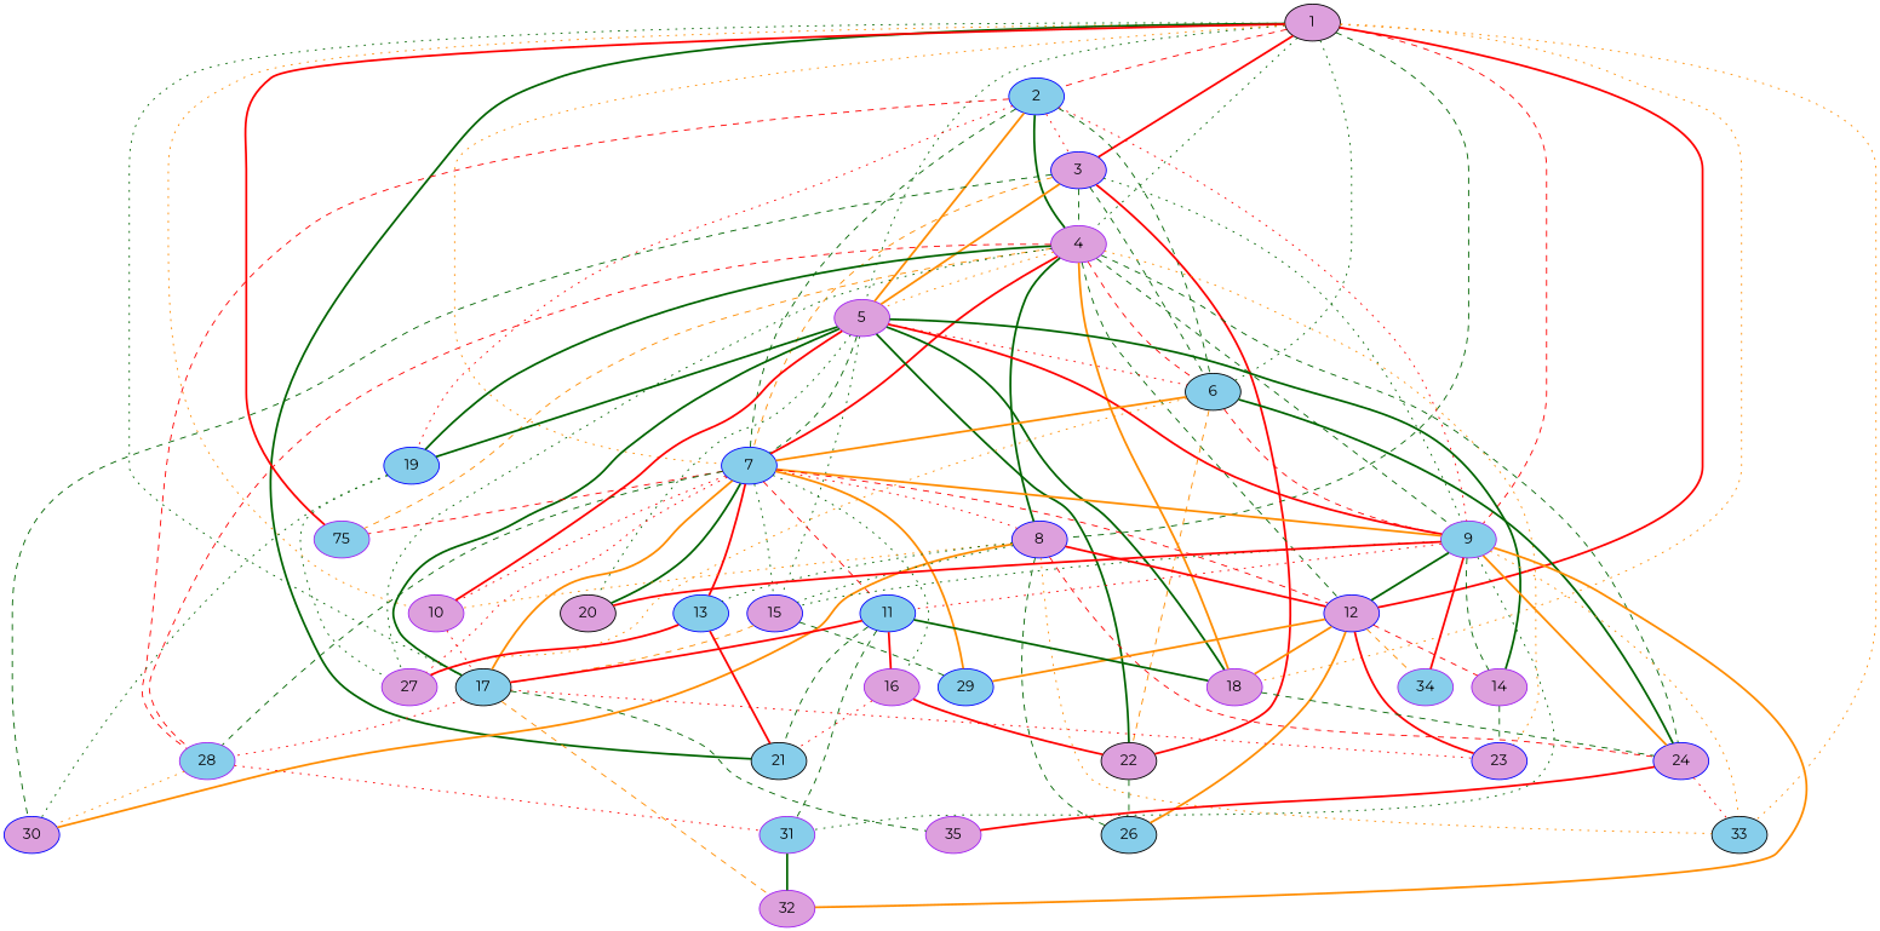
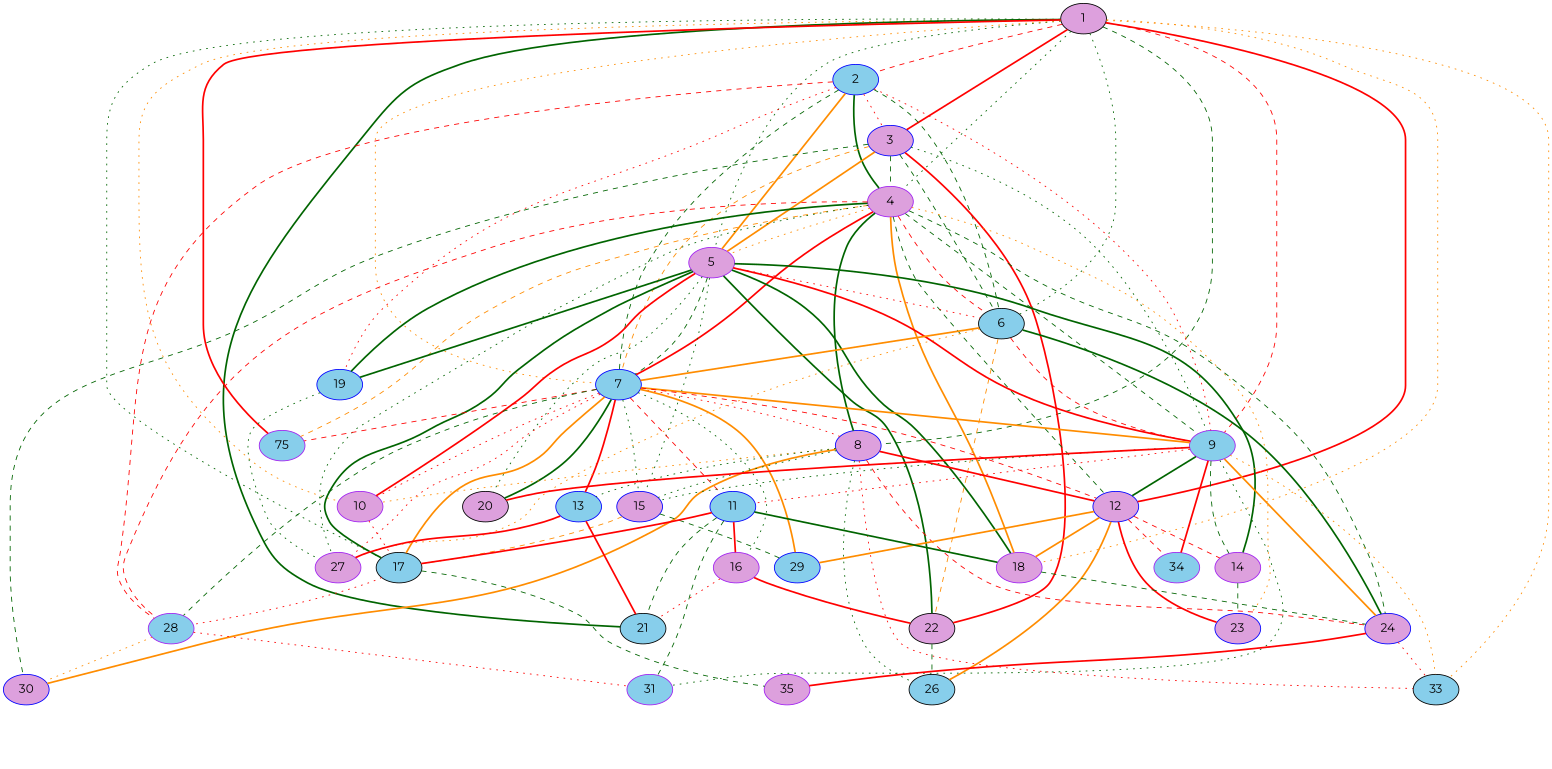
  graph {
    fontname=Montserrat
    node [color=purple fillcolor=plum fontname=Montserrat style=filled]
    edge [color=darkgreen fontname=Montserrat style=bold weight=1.0]
    1 [color=black]
    2 [color=blue fillcolor=skyblue]
    3 [color=blue]
    4
    5
    6 [color=black fillcolor=skyblue]
    7 [color=blue fillcolor=skyblue]
    8 [color=blue]
    9 [fillcolor=skyblue]
    10
    12 [color=blue]
    17 [color=black fillcolor=skyblue]
    18
    21 [color=black fillcolor=skyblue]
    n15 [fillcolor=skyblue label=75]
    33 [color=black fillcolor=skyblue]
    19 [color=blue fillcolor=skyblue]
    28 [fillcolor=skyblue]
    22 [color=black]
    30 [color=blue]
    23 [color=blue]
    24 [color=blue]
    27
    14
    15 [color=blue]
    20 [color=black]
    11 [color=blue fillcolor=skyblue]
    13 [color=blue fillcolor=skyblue]
    16
    29 [color=blue fillcolor=skyblue]
    26 [color=black fillcolor=skyblue]
    31 [fillcolor=skyblue]
-   32
    34 [fillcolor=skyblue]
    35
    1 -- 2 [color=red style=dashed weight=3.0]
    1 -- 3 [color=red weight=3.0]
    1 -- 4 [style=dotted weight=6.0]
    1 -- 5 [style=dotted weight=4.0]
    1 -- 6 [style=dotted weight=3.0]
    1 -- 7 [color=darkorange style=dotted weight=7.0]
    1 -- 8 [style=dashed]
    1 -- 9 [color=red style=dashed weight=12.0]
    1 -- 10 [color=darkorange style=dotted]
    1 -- 12 [color=red weight=12.0]
    1 -- 17 [style=dotted weight=7.0]
    1 -- 18 [color=darkorange style=dotted]
    1 -- 21
    1 -- n15 [color=red weight=2.0]
    1 -- 33 [color=darkorange style=dotted]
    2 -- 3 [color=red style=dotted]
    2 -- 4
    2 -- 5 [color=darkorange]
    2 -- 6 [style=dashed]
    2 -- 7 [style=dashed weight=3.0]
    2 -- 9 [color=red style=dotted weight=2.0]
    2 -- 19 [color=red style=dotted]
    2 -- 28 [color=red style=dashed]
    3 -- 4 [style=dashed weight=2.0]
    3 -- 5 [color=darkorange]
    3 -- 6 [style=dashed]
    3 -- 7 [color=darkorange style=dashed weight=3.0]
    3 -- 9 [style=dotted]
    3 -- 22 [color=red]
    3 -- 30 [style=dashed weight=4.0]
    4 -- 5 [color=darkorange style=dotted]
    4 -- 6 [color=red style=dashed]
    4 -- 7 [color=red weight=2.0]
    4 -- 8
    4 -- 9 [style=dashed]
    4 -- 12 [style=dashed weight=4.0]
    4 -- 18 [color=darkorange weight=3.0]
    4 -- n15 [color=darkorange style=dashed]
    4 -- 19
    4 -- 28 [color=red style=dashed]
    4 -- 23 [color=darkorange style=dotted weight=5.0]
    4 -- 24 [style=dashed]
    4 -- 27 [style=dotted]
    5 -- 6 [color=red style=dotted]
    5 -- 7 [style=dashed weight=2.0]
    5 -- 9 [color=red]
    5 -- 10 [color=red]
    5 -- 17
    5 -- 18
    5 -- 19
    5 -- 22
    5 -- 14
    5 -- 15 [style=dotted]
    5 -- 20 [style=dotted]
    6 -- 7 [color=darkorange weight=3.0]
    6 -- 9 [color=red style=dashed]
    6 -- 22 [color=darkorange style=dashed]
    6 -- 24
    6 -- 27 [color=darkorange style=dotted weight=4.0]
    7 -- 8 [color=red style=dotted]
    7 -- 9 [color=darkorange weight=2.0]
    7 -- 10 [color=red style=dotted]
    7 -- 12 [color=red style=dashed]
    7 -- 17 [color=darkorange]
    7 -- n15 [color=red style=dashed]
    7 -- 28 [style=dashed]
    7 -- 27 [color=red style=dotted]
    7 -- 15 [style=dotted]
    7 -- 20
    7 -- 11 [color=red style=dashed]
    7 -- 13 [color=red weight=2.0]
    7 -- 16 [style=dotted weight=3.0]
    7 -- 29 [color=darkorange]
    8 -- 10 [color=darkorange style=dotted]
    8 -- 12 [color=red]
-   8 -- 33 [color=darkorange style=dotted]
+   8 -- 33 [color=red style=dotted]
    8 -- 30 [color=darkorange]
    8 -- 24 [color=red style=dashed]
    8 -- 15 [style=dotted]
    8 -- 13 [style=dotted]
-   8 -- 26 [style=dashed]
+   8 -- 26 [style=dotted]
    9 -- 12
    9 -- 33 [color=darkorange style=dotted]
    9 -- 24 [color=darkorange]
    9 -- 14 [style=dashed]
    9 -- 15 [style=dotted]
    9 -- 20 [color=red]
    9 -- 11 [color=red style=dotted]
    9 -- 31 [style=dotted]
-   9 -- 32 [color=darkorange]
    9 -- 34 [color=red]
    10 -- 17 [color=red style=dotted]
    12 -- 18 [color=darkorange]
    12 -- 23 [color=red weight=2.0]
    12 -- 14 [color=red style=dashed weight=2.0]
    12 -- 29 [color=darkorange]
    12 -- 26 [color=darkorange]
-   12 -- 34 [color=darkorange style=dashed]
+   12 -- 34 [color=red style=dashed]
    17 -- 28 [color=red style=dotted]
-   17 -- 23 [color=red style=dotted]
-   17 -- 32 [color=darkorange style=dashed]
    17 -- 35 [style=dashed]
    18 -- 24 [style=dashed]
-   19 -- 30 [style=dotted weight=2.0]
    19 -- 27 [style=dotted]
    28 -- 30 [color=darkorange style=dotted]
    28 -- 31 [color=red style=dotted weight=2.0]
    22 -- 26 [style=dashed weight=2.0]
    24 -- 33 [color=red style=dotted]
    24 -- 35 [color=red]
    14 -- 23 [style=dashed]
    15 -- 17 [color=darkorange style=dashed]
    15 -- 29 [style=dashed]
    11 -- 17 [color=red]
    11 -- 18 [weight=2.0]
    11 -- 21 [style=dashed]
    11 -- 16 [color=red]
    11 -- 31 [style=dashed]
    13 -- 21 [color=red]
    13 -- 27 [color=red]
    16 -- 21 [color=red style=dotted]
    16 -- 22 [color=red]
-   31 -- 32
  }
